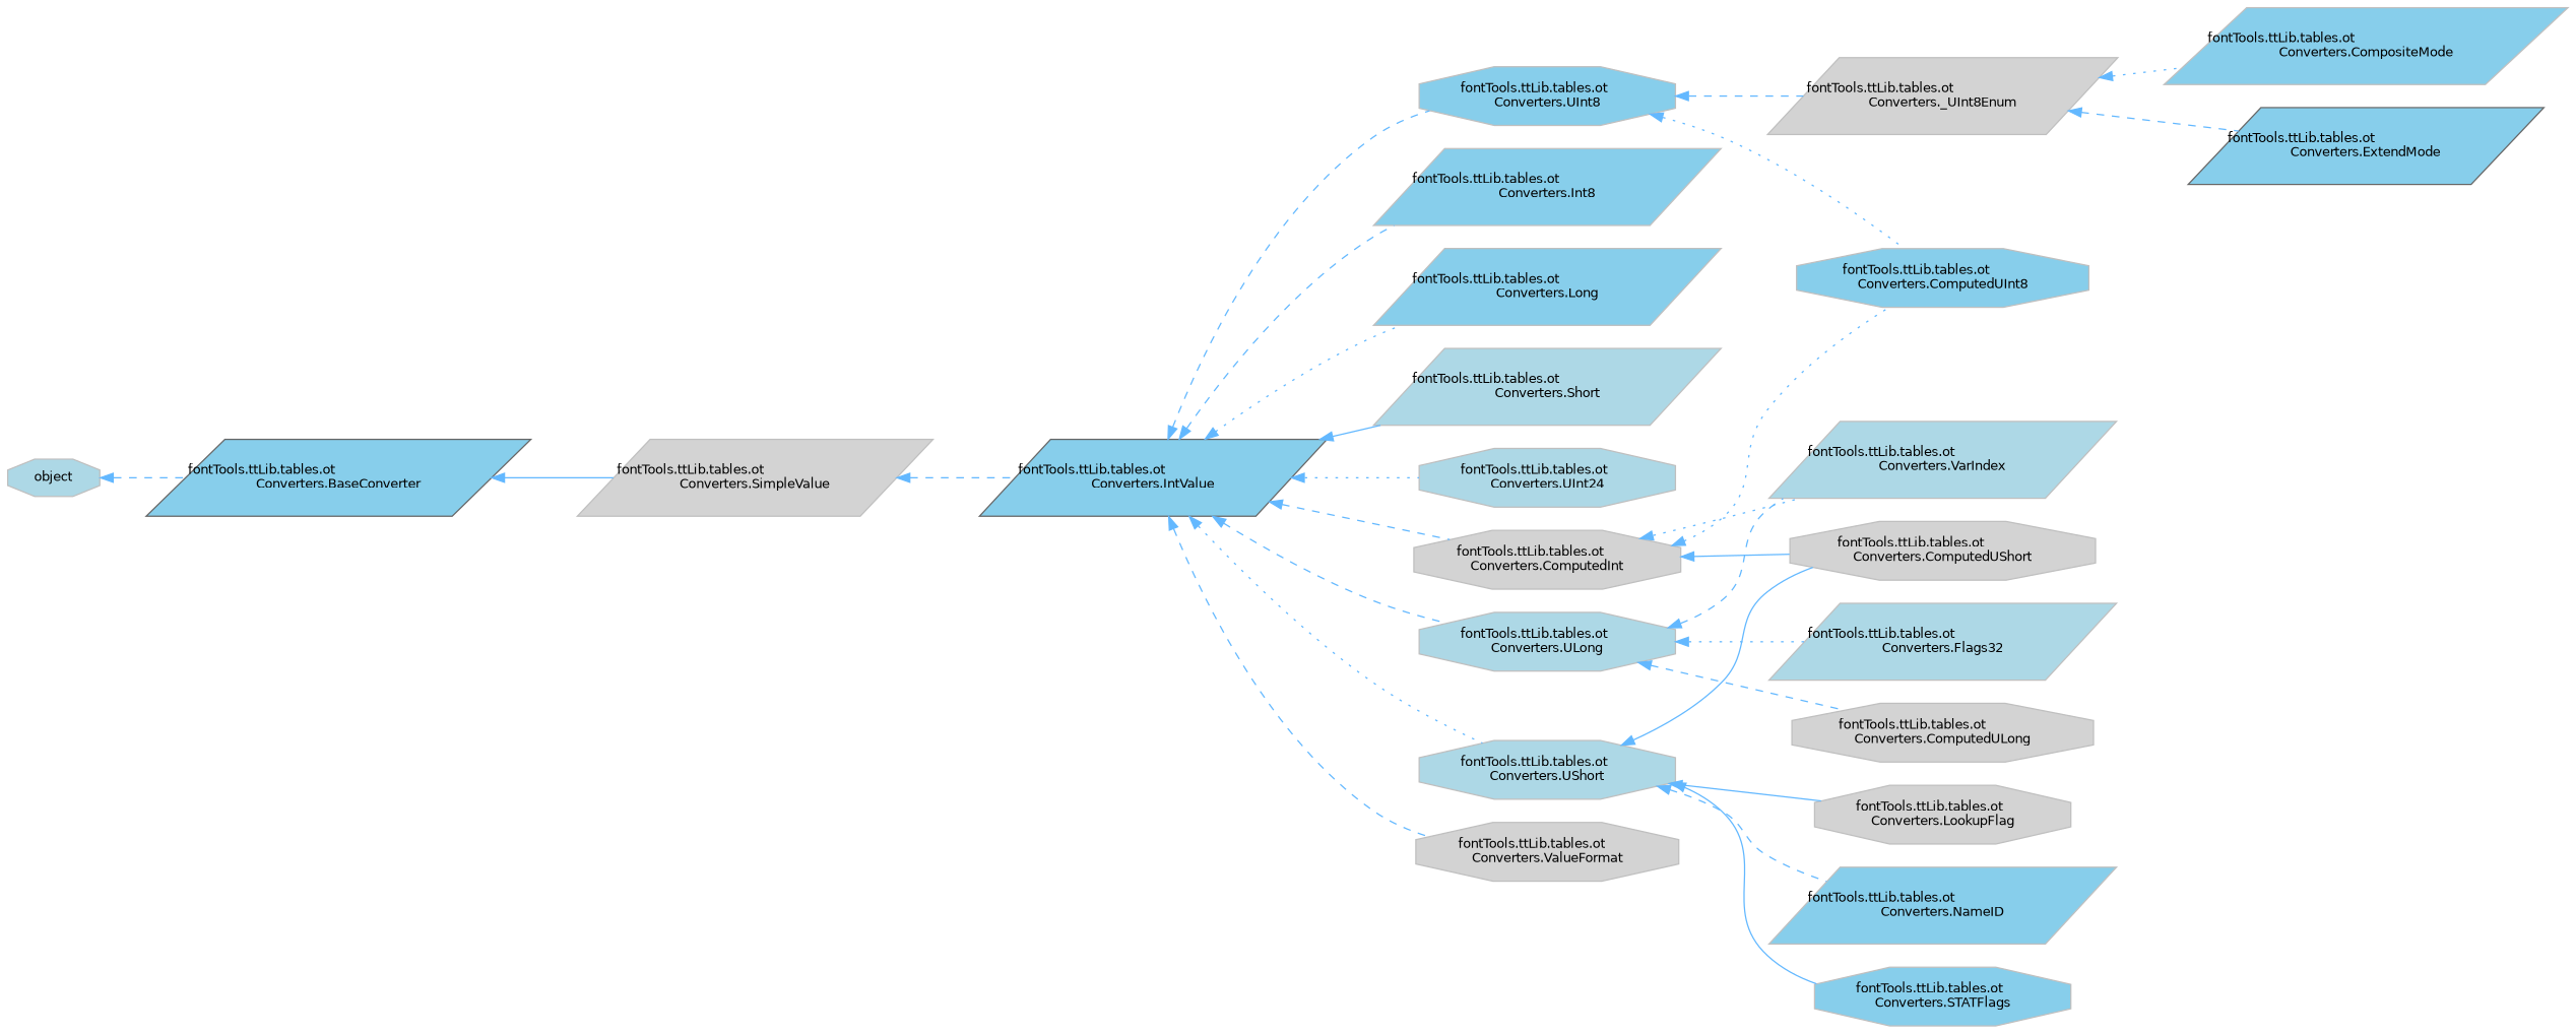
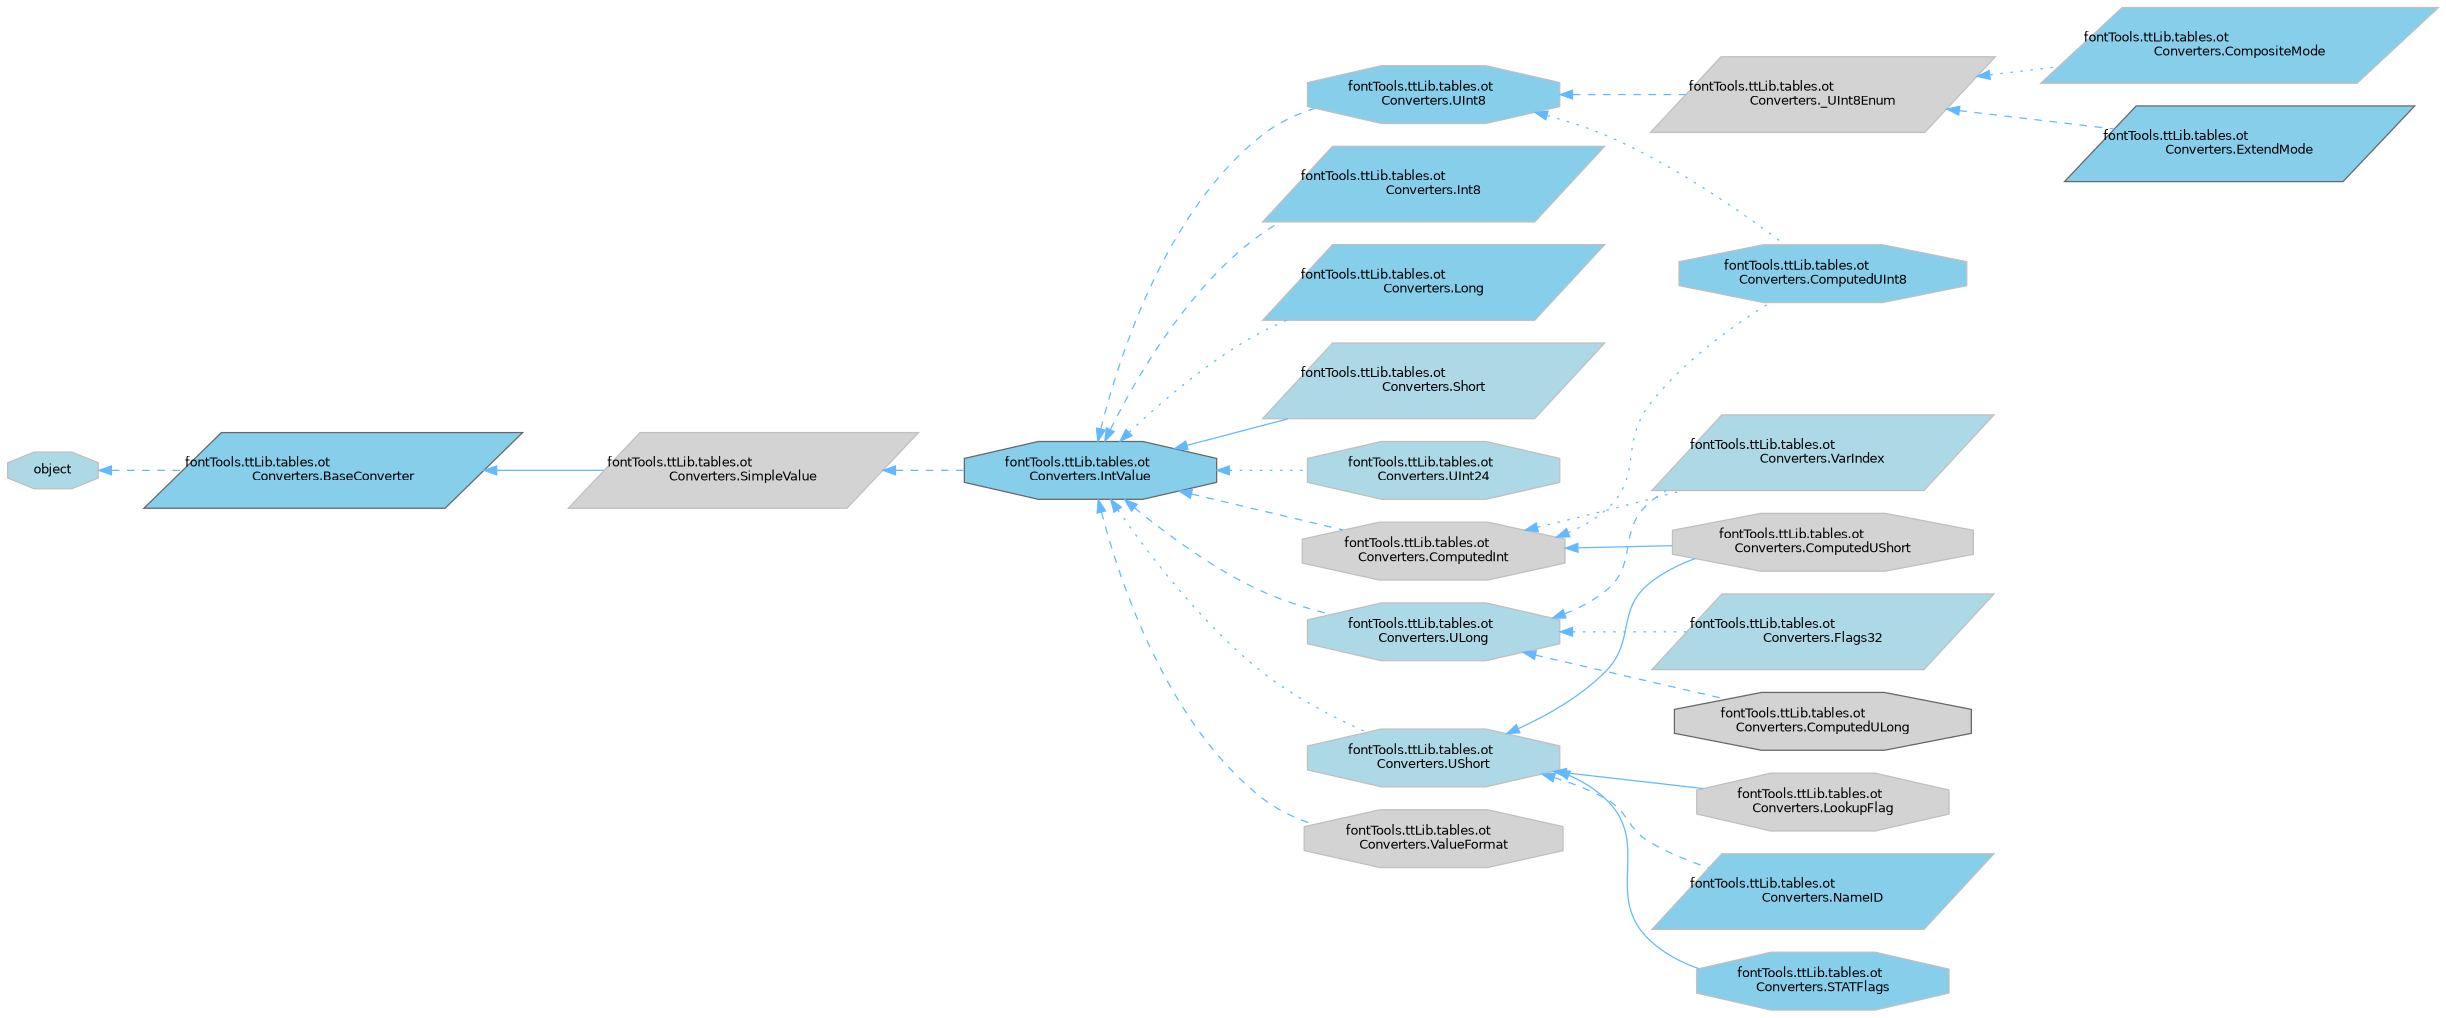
  digraph {
    rankdir=LR
    node [color=grey75 fillcolor=skyblue fontname=Helvetica fontsize=10 shape=octagon style=filled]
    edge [color=steelblue1 dir=back fontname=Helvetica fontsize=10 labelfontname=Helvetica labelfontsize=10 style=dashed]
-   n1 [color=gray40 fontcolor=black height=0.2 label="fontTools.ttLib.tables.ot\lConverters.IntValue" shape=parallelogram width=0.4]
+   n1 [color=gray40 fontcolor=black height=0.2 label="fontTools.ttLib.tables.ot\lConverters.IntValue" width=0.4]
    n2 [fillcolor=lightgrey height=0.2 label="fontTools.ttLib.tables.ot\lConverters.ComputedInt" width=0.4]
    n3 [height=0.2 label="fontTools.ttLib.tables.ot\lConverters.Int8" shape=parallelogram width=0.4]
    n4 [height=0.2 label="fontTools.ttLib.tables.ot\lConverters.Long" shape=parallelogram width=0.4]
    n5 [fillcolor=lightblue height=0.2 label="fontTools.ttLib.tables.ot\lConverters.Short" shape=parallelogram width=0.4]
    n6 [fillcolor=lightblue height=0.2 label="fontTools.ttLib.tables.ot\lConverters.UInt24" width=0.4]
    n7 [height=0.2 label="fontTools.ttLib.tables.ot\lConverters.UInt8" width=0.4]
    n8 [fillcolor=lightblue height=0.2 label="fontTools.ttLib.tables.ot\lConverters.ULong" width=0.4]
    n9 [fillcolor=lightblue height=0.2 label="fontTools.ttLib.tables.ot\lConverters.UShort" width=0.4]
    n10 [fillcolor=lightgrey height=0.2 label="fontTools.ttLib.tables.ot\lConverters.ValueFormat" width=0.4]
    n11 [height=0.2 label="fontTools.ttLib.tables.ot\lConverters.ComputedUInt8" width=0.4]
    n12 [fillcolor=lightgrey height=0.2 label="fontTools.ttLib.tables.ot\lConverters.ComputedUShort" width=0.4]
    n13 [fillcolor=lightblue height=0.2 label="fontTools.ttLib.tables.ot\lConverters.VarIndex" shape=parallelogram width=0.4]
    n14 [fillcolor=lightgrey height=0.2 label="fontTools.ttLib.tables.ot\lConverters._UInt8Enum" shape=parallelogram width=0.4]
-   n15 [fillcolor=lightgrey height=0.2 label="fontTools.ttLib.tables.ot\lConverters.ComputedULong" width=0.4]
+   n15 [color=gray40 fillcolor=lightgrey height=0.2 label="fontTools.ttLib.tables.ot\lConverters.ComputedULong" width=0.4]
    n16 [fillcolor=lightblue height=0.2 label="fontTools.ttLib.tables.ot\lConverters.Flags32" shape=parallelogram width=0.4]
    n17 [fillcolor=lightgrey height=0.2 label="fontTools.ttLib.tables.ot\lConverters.LookupFlag" width=0.4]
    n18 [height=0.2 label="fontTools.ttLib.tables.ot\lConverters.NameID" shape=parallelogram width=0.4]
    n19 [height=0.2 label="fontTools.ttLib.tables.ot\lConverters.STATFlags" width=0.4]
    n20 [fillcolor=lightgrey height=0.2 label="fontTools.ttLib.tables.ot\lConverters.SimpleValue" shape=parallelogram width=0.4]
    n21 [color=gray40 height=0.2 label="fontTools.ttLib.tables.ot\lConverters.BaseConverter" shape=parallelogram width=0.4]
    n22 [fillcolor=lightblue height=0.2 label=object width=0.4]
    n23 [height=0.2 label="fontTools.ttLib.tables.ot\lConverters.CompositeMode" shape=parallelogram width=0.4]
    n24 [color=gray40 height=0.2 label="fontTools.ttLib.tables.ot\lConverters.ExtendMode" shape=parallelogram width=0.4]
    n1 -> n2
    n1 -> n3
    n1 -> n4 [style=dotted]
    n1 -> n5 [style=solid]
    n1 -> n6 [style=dotted]
    n1 -> n7
    n1 -> n8
    n1 -> n9 [style=dotted]
    n1 -> n10
    n2 -> n11 [style=dotted]
    n2 -> n12 [style=solid]
    n2 -> n13 [style=dotted]
    n7 -> n11 [style=dotted]
    n7 -> n14
    n8 -> n13
    n8 -> n15
    n8 -> n16 [style=dotted]
    n9 -> n12 [style=solid]
    n9 -> n17 [style=solid]
    n9 -> n18
    n9 -> n19 [style=solid]
    n14 -> n23 [style=dotted]
    n14 -> n24
    n20 -> n1
    n21 -> n20 [style=solid]
    n22 -> n21
  }
